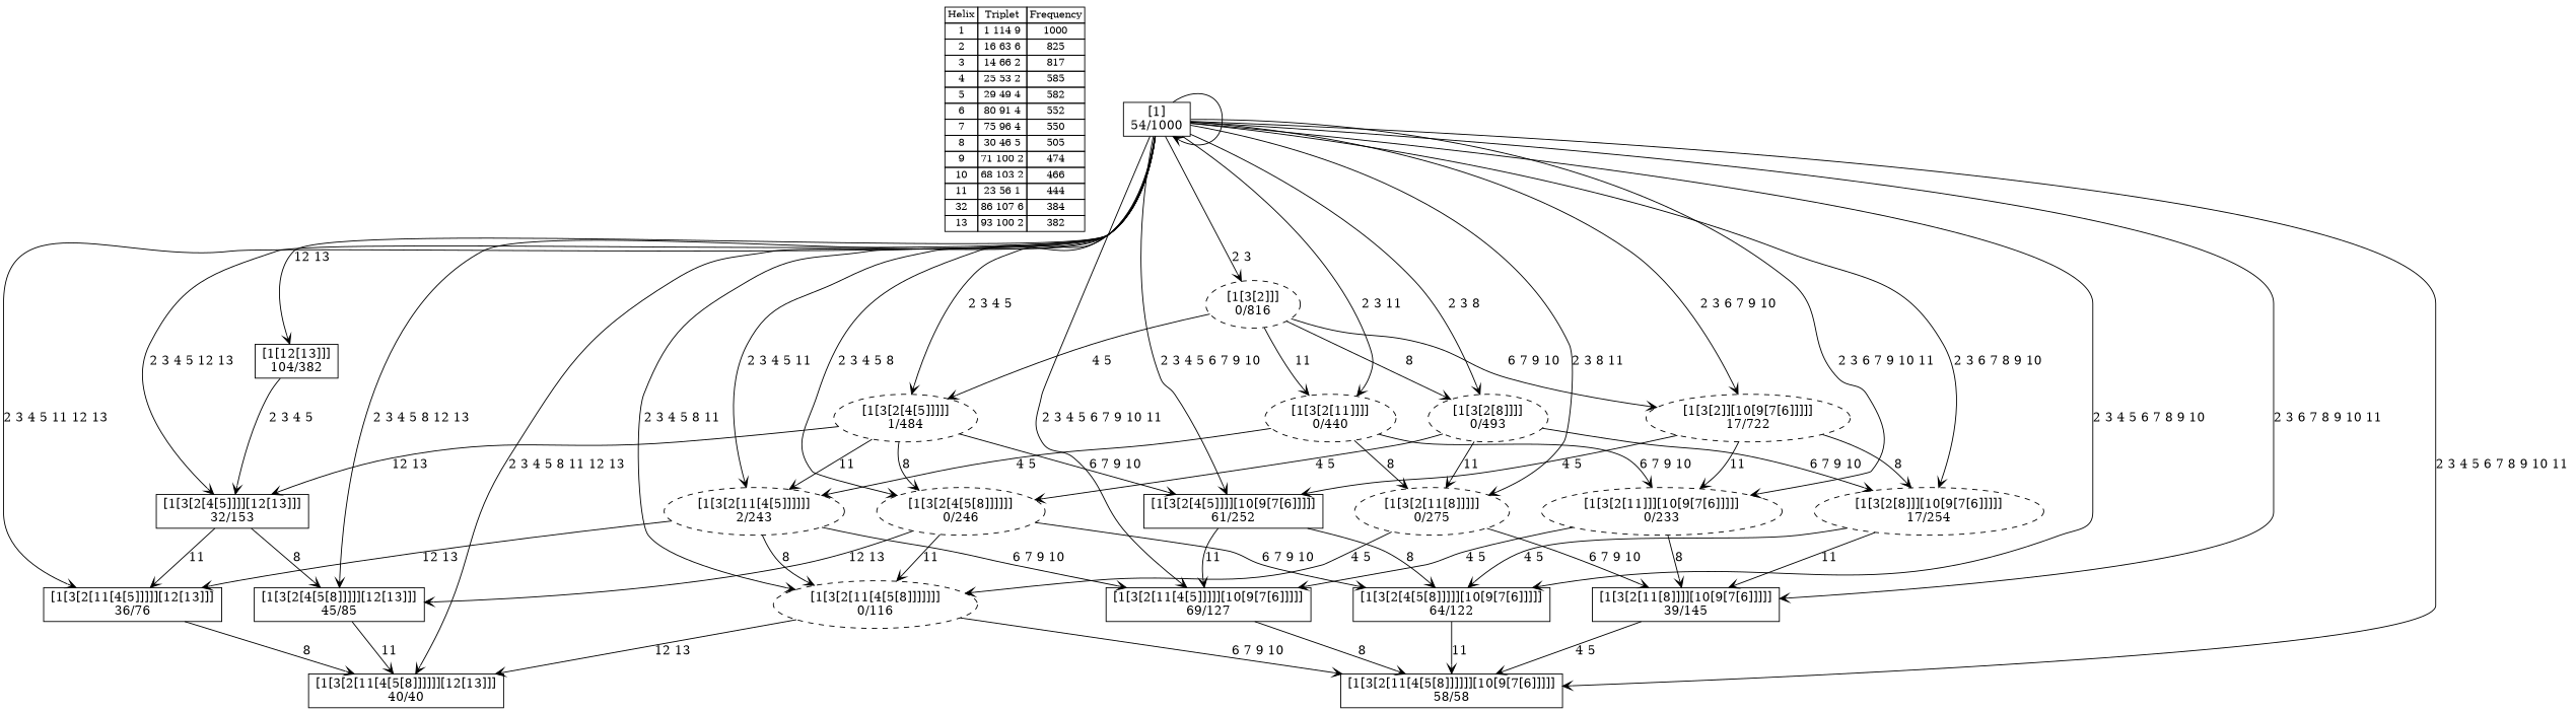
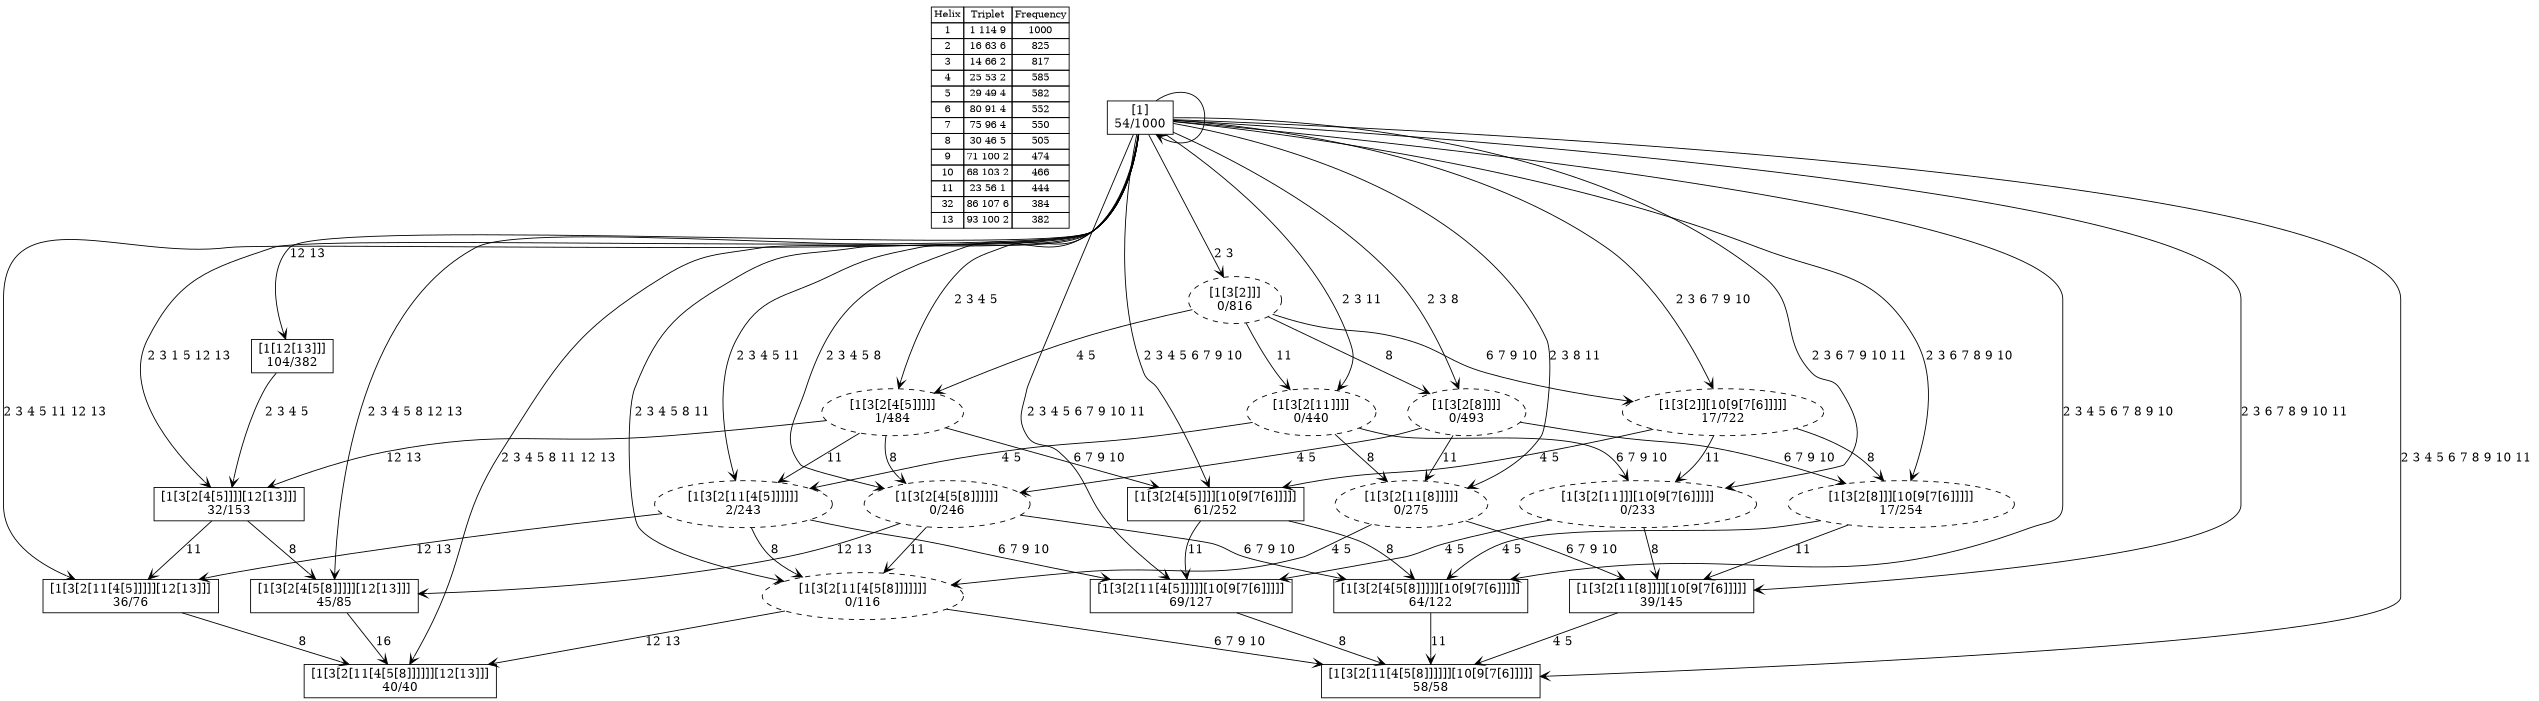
  digraph {
    nodesep=0.5
    edge [arrowhead=vee]
    n1 [fontsize=11 label=< <table border="0" cellborder="1" cellspacing="0"><tr><td>Helix</td><td>Triplet</td><td>Frequency</td></tr> <tr><td>1</td><td>1 114 9</td><td>1000</td></tr> <tr><td>2</td><td>16 63 6</td><td>825</td></tr> <tr><td>3</td><td>14 66 2</td><td>817</td></tr> <tr><td>4</td><td>25 53 2</td><td>585</td></tr> <tr><td>5</td><td>29 49 4</td><td>582</td></tr> <tr><td>6</td><td>80 91 4</td><td>552</td></tr> <tr><td>7</td><td>75 96 4</td><td>550</td></tr> <tr><td>8</td><td>30 46 5</td><td>505</td></tr> <tr><td>9</td><td>71 100 2</td><td>474</td></tr> <tr><td>10</td><td>68 103 2</td><td>466</td></tr> <tr><td>11</td><td>23 56 1</td><td>444</td></tr> <tr><td>32</td><td>86 107 6</td><td>384</td></tr> <tr><td>13</td><td>93 100 2</td><td>382</td></tr> </table>> shape=plaintext]
    n2 [label="[1[12[13]]]\n104/382" shape=box]
    n3 [label="[1[3[2[4[5]]]][12[13]]]\n32/153" shape=box]
    n4 [label="[1[3[2[4[5[8]]]]][12[13]]]\n45/85" shape=box]
    n5 [label="[1[3[2[11[4[5]]]]][12[13]]]\n36/76" shape=box]
    n6 [label="[1[3[2[11[4[5]]]]][10[9[7[6]]]]]\n69/127" shape=box]
    n7 [label="[1[3[2[11[4[5[8]]]]]][10[9[7[6]]]]]\n58/58" shape=box]
    n8 [label="[1[3[2[4[5[8]]]]][10[9[7[6]]]]]\n64/122" shape=box]
    n9 [label="[1[3[2[4[5]]]][10[9[7[6]]]]]\n61/252" shape=box]
    n10 [label="[1]\n54/1000" shape=box]
    n11 [label="[1[3[2[11[4[5[8]]]]]][12[13]]]\n40/40" shape=box]
    n12 [label="[1[3[2[11[8]]]][10[9[7[6]]]]]\n39/145" shape=box]
    n13 [label="[1[3[2[4[5]]]]]\n1/484" style=dashed]
    n14 [label="[1[3[2[11[4[5]]]]]]\n2/243" style=dashed]
    n15 [label="[1[3[2[11]]][10[9[7[6]]]]]\n0/233" style=dashed]
    n16 [label="[1[3[2[4[5[8]]]]]]\n0/246" style=dashed]
    n17 [label="[1[3[2[8]]][10[9[7[6]]]]]\n17/254" style=dashed]
    n18 [label="[1[3[2]][10[9[7[6]]]]]\n17/722" style=dashed]
    n19 [label="[1[3[2[11[4[5[8]]]]]]]\n0/116" style=dashed]
    n20 [label="[1[3[2[8]]]]\n0/493" style=dashed]
    n21 [label="[1[3[2[11[8]]]]]\n0/275" style=dashed]
    n22 [label="[1[3[2[11]]]]\n0/440" style=dashed]
    n23 [label="[1[3[2]]]\n0/816" style=dashed]
    n2 -> n3 [label="2 3 4 5 "]
    n3 -> n4 [label="8 "]
    n3 -> n5 [label="11 "]
-   n4 -> n11 [label="11 "]
+   n4 -> n11 [label="16 "]
    n5 -> n11 [label="8 "]
    n6 -> n7 [label="8 "]
    n8 -> n7 [label="11 "]
    n9 -> n6 [label="11 "]
    n9 -> n8 [label="8 "]
    n10 -> n2 [label="12 13 "]
-   n10 -> n3 [label="2 3 4 5 12 13 "]
+   n10 -> n3 [label="2 3 1 5 12 13 "]
    n10 -> n4 [label="2 3 4 5 8 12 13 "]
    n10 -> n5 [label="2 3 4 5 11 12 13 "]
    n10 -> n6 [label="2 3 4 5 6 7 9 10 11 "]
    n10 -> n7 [label="2 3 4 5 6 7 8 9 10 11 "]
    n10 -> n8 [label="2 3 4 5 6 7 8 9 10 "]
    n10 -> n9 [label="2 3 4 5 6 7 9 10 "]
    n10 -> n10
    n10 -> n11 [label="2 3 4 5 8 11 12 13 "]
    n10 -> n12 [label="2 3 6 7 8 9 10 11 "]
    n10 -> n13 [label="2 3 4 5 "]
    n10 -> n14 [label="2 3 4 5 11 "]
    n10 -> n15 [label="2 3 6 7 9 10 11 "]
    n10 -> n16 [label="2 3 4 5 8 "]
    n10 -> n17 [label="2 3 6 7 8 9 10 "]
    n10 -> n18 [label="2 3 6 7 9 10 "]
    n10 -> n19 [label="2 3 4 5 8 11 "]
    n10 -> n20 [label="2 3 8 "]
    n10 -> n21 [label="2 3 8 11 "]
    n10 -> n22 [label="2 3 11 "]
    n10 -> n23 [label="2 3 "]
    n12 -> n7 [label="4 5 "]
    n13 -> n3 [label="12 13 "]
    n13 -> n9 [label="6 7 9 10 "]
    n13 -> n14 [label="11 "]
    n13 -> n16 [label="8 "]
    n14 -> n5 [label="12 13 "]
    n14 -> n6 [label="6 7 9 10 "]
    n14 -> n19 [label="8 "]
    n15 -> n6 [label="4 5 "]
    n15 -> n12 [label="8 "]
    n16 -> n4 [label="12 13 "]
    n16 -> n8 [label="6 7 9 10 "]
    n16 -> n19 [label="11 "]
    n17 -> n8 [label="4 5 "]
    n17 -> n12 [label="11 "]
    n18 -> n9 [label="4 5 "]
    n18 -> n15 [label="11 "]
    n18 -> n17 [label="8 "]
    n19 -> n7 [label="6 7 9 10 "]
    n19 -> n11 [label="12 13 "]
    n20 -> n16 [label="4 5 "]
    n20 -> n17 [label="6 7 9 10 "]
    n20 -> n21 [label="11 "]
    n21 -> n12 [label="6 7 9 10 "]
    n21 -> n19 [label="4 5 "]
    n22 -> n14 [label="4 5 "]
    n22 -> n15 [label="6 7 9 10 "]
    n22 -> n21 [label="8 "]
    n23 -> n13 [label="4 5 "]
    n23 -> n18 [label="6 7 9 10 "]
    n23 -> n20 [label="8 "]
    n23 -> n22 [label="11 "]
  }
